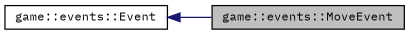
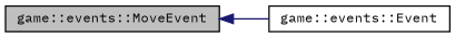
  digraph {
    rankdir=LR
    fontname="IBM Plex Mono"
    node [color=black fontname="IBM Plex Mono" fontsize=10 shape=record style=filled]
    n1 [fillcolor=grey75 fontcolor=black height=0.2 label="game::events::MoveEvent" width=0.4]
    n2 [fillcolor=white height=0.2 label="game::events::Event" width=0.4]
-   n2 -> n1 [color=midnightblue dir=back fontname="IBM Plex Mono" fontsize=10 labelfontname=Helvetica labelfontsize=10 style=solid]
+   n1 -> n2 [color=midnightblue dir=back fontname="IBM Plex Mono" fontsize=10 labelfontname=Helvetica labelfontsize=10 style=solid]
  }
